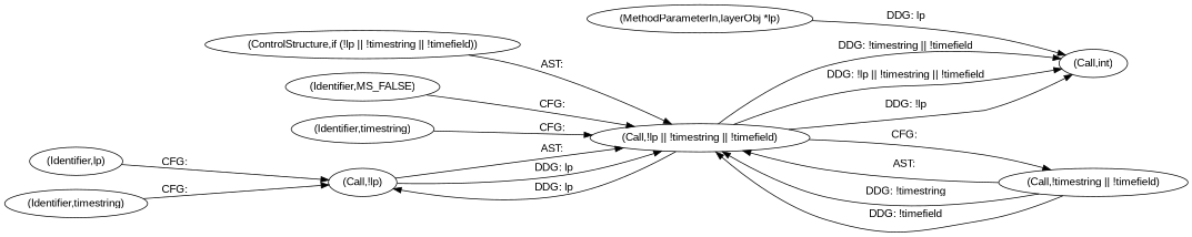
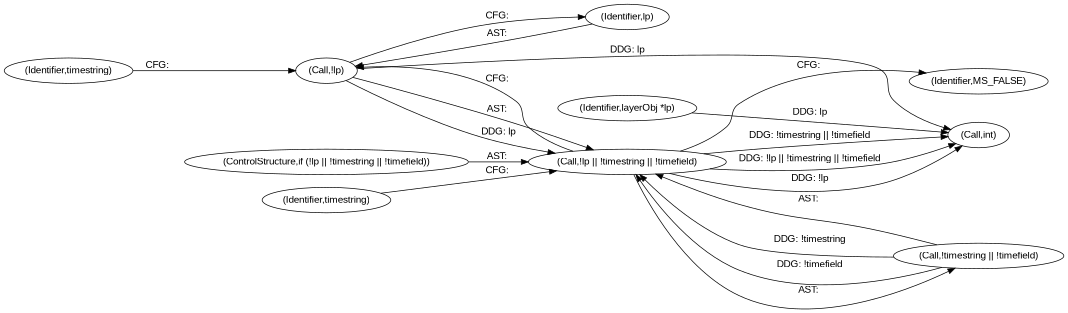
  digraph {
    fontname="Liberation Sans"
    rankdir=LR
    node [fontname="Liberation Sans"]
    edge [fontname="Liberation Sans"]
    n1 [label="(Call,!lp)"]
    n2 [label="(Call,!lp || !timestring || !timefield)"]
    n3 [label="(Call,int)"]
    n4 [label="(Identifier,lp)"]
    n5 [label="(Call,!timestring || !timefield)"]
-   n6 [label="(MethodParameterIn,layerObj *lp)"]
+   n6 [label="(Identifier,layerObj *lp)"]
    n7 [label="(ControlStructure,if (!lp || !timestring || !timefield))"]
    n8 [label="(Identifier,timestring)"]
    n9 [label="(Identifier,MS_FALSE)"]
    n10 [label="(Identifier,timestring)"]
    n1 -> n2 [label="AST: "]
    n1 -> n2 [label="DDG: lp"]
-   n2 -> n1 [label="DDG: lp"]
+   n1 -> n3 [label="DDG: lp"]
+   n1 -> n4 [label="CFG: "]
+   n2 -> n1 [label="CFG: "]
    n2 -> n3 [label="DDG: !timestring || !timefield"]
    n2 -> n3 [label="DDG: !lp || !timestring || !timefield"]
    n2 -> n3 [label="DDG: !lp"]
-   n2 -> n5 [label="CFG: "]
-   n4 -> n1 [label="CFG: "]
+   n2 -> n5 [label="AST: "]
+   n4 -> n1 [label="AST: "]
    n5 -> n2 [label="AST: "]
    n5 -> n2 [label="DDG: !timestring"]
    n5 -> n2 [label="DDG: !timefield"]
    n6 -> n3 [label="DDG: lp"]
    n7 -> n2 [label="AST: "]
    n8 -> n1 [label="CFG: "]
-   n9 -> n2 [label="CFG: "]
+   n2 -> n9 [label="CFG: "]
    n10 -> n2 [label="CFG: "]
  }
